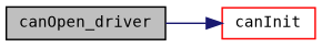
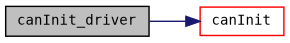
  digraph {
    rankdir=LR
    fontname="DejaVu Sans Mono"
    node [fontname="DejaVu Sans Mono" fontsize=10 shape=record style=filled]
-   n1 [color=black fillcolor=grey75 fontcolor=black height=0.2 label=canOpen_driver width=0.4]
+   n1 [color=black fillcolor=grey75 fontcolor=black height=0.2 label=canInit_driver width=0.4]
    n2 [color=red fillcolor=white height=0.2 label=canInit width=0.4]
    n1 -> n2 [color=midnightblue fontname="DejaVu Sans Mono" fontsize=10 labelfontname="FreeSans.ttf" labelfontsize=10 style=solid]
  }
